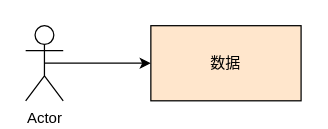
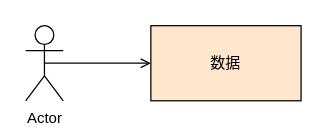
  <mxCell id="0" />
  <mxCell id="1" parent="0" />
- <mxCell id="2" style="edgeStyle=orthogonalEdgeStyle;rounded=0;orthogonalLoop=1;jettySize=auto;html=1;exitX=0.5;exitY=0.5;exitDx=0;exitDy=0;exitPerimeter=0;entryX=0;entryY=0.5;entryDx=0;entryDy=0;" edge="1" parent="1" source="3" target="4"><mxGeometry relative="1" as="geometry" /></mxCell>
+ <mxCell id="2" style="edgeStyle=orthogonalEdgeStyle;rounded=0;orthogonalLoop=1;jettySize=auto;html=1;exitX=0.5;exitY=0.5;exitDx=0;exitDy=0;exitPerimeter=0;entryX=0;entryY=0.5;entryDx=0;entryDy=0;endArrow=open;" edge="1" parent="1" source="3" target="4"><mxGeometry relative="1" as="geometry" /></mxCell>
  <mxCell id="3" value="Actor" style="shape=umlActor;verticalLabelPosition=bottom;verticalAlign=top;html=1;outlineConnect=0;" vertex="1" parent="1"><mxGeometry x="20" y="20" width="30" height="60" as="geometry" /></mxCell>
  <mxCell id="4" value="数据" style="rounded=0;whiteSpace=wrap;html=1;fillColor=#ffe6cc;" vertex="1" parent="1"><mxGeometry x="120" y="20" width="120" height="60" as="geometry" /></mxCell>
